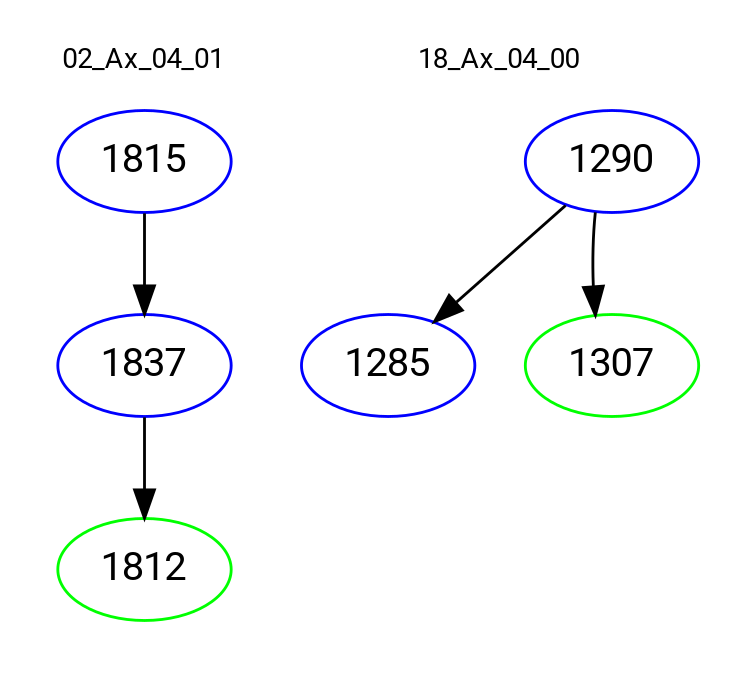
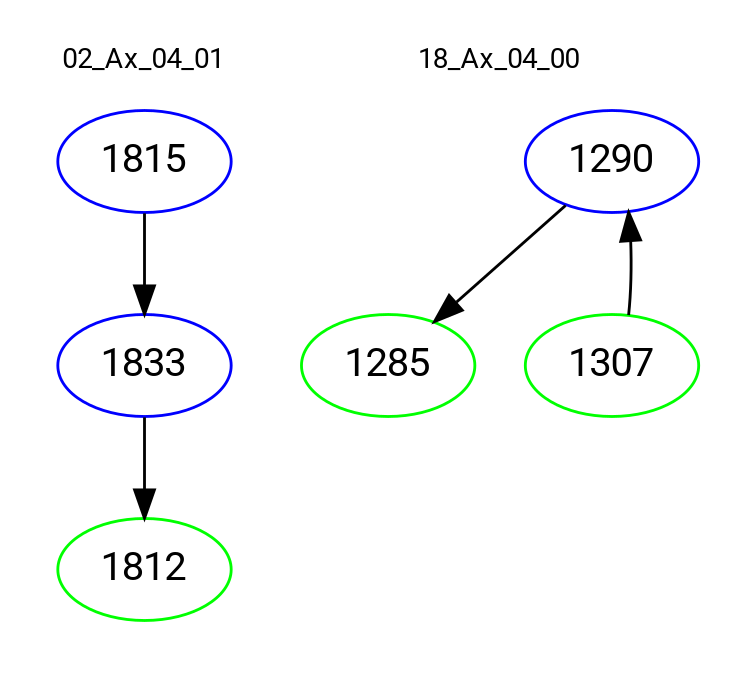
  digraph {
    fontname=Roboto
    node [color=blue fontname=Roboto]
    edge [color=black fontname=Roboto]
    n1 [label=1815]
    n2 [color=green label=1812]
-   n3 [label=1837]
+   n3 [label=1833]
    n4 [label=1290]
-   n5 [label=1285]
+   n5 [color=green label=1285]
    n6 [color=green label=1307]
    subgraph cluster_1 {
      color=white
      fontsize=10
      label="02_Ax_04_01"
      n1
      n2
      n3
    }
    subgraph cluster_2 {
      color=white
      fontsize=10
      label="18_Ax_04_00"
      n4
      n5
      n6
    }
    n1 -> n3
    n3 -> n2
    n4 -> n5
-   n4 -> n6
+   n6 -> n4
  }
